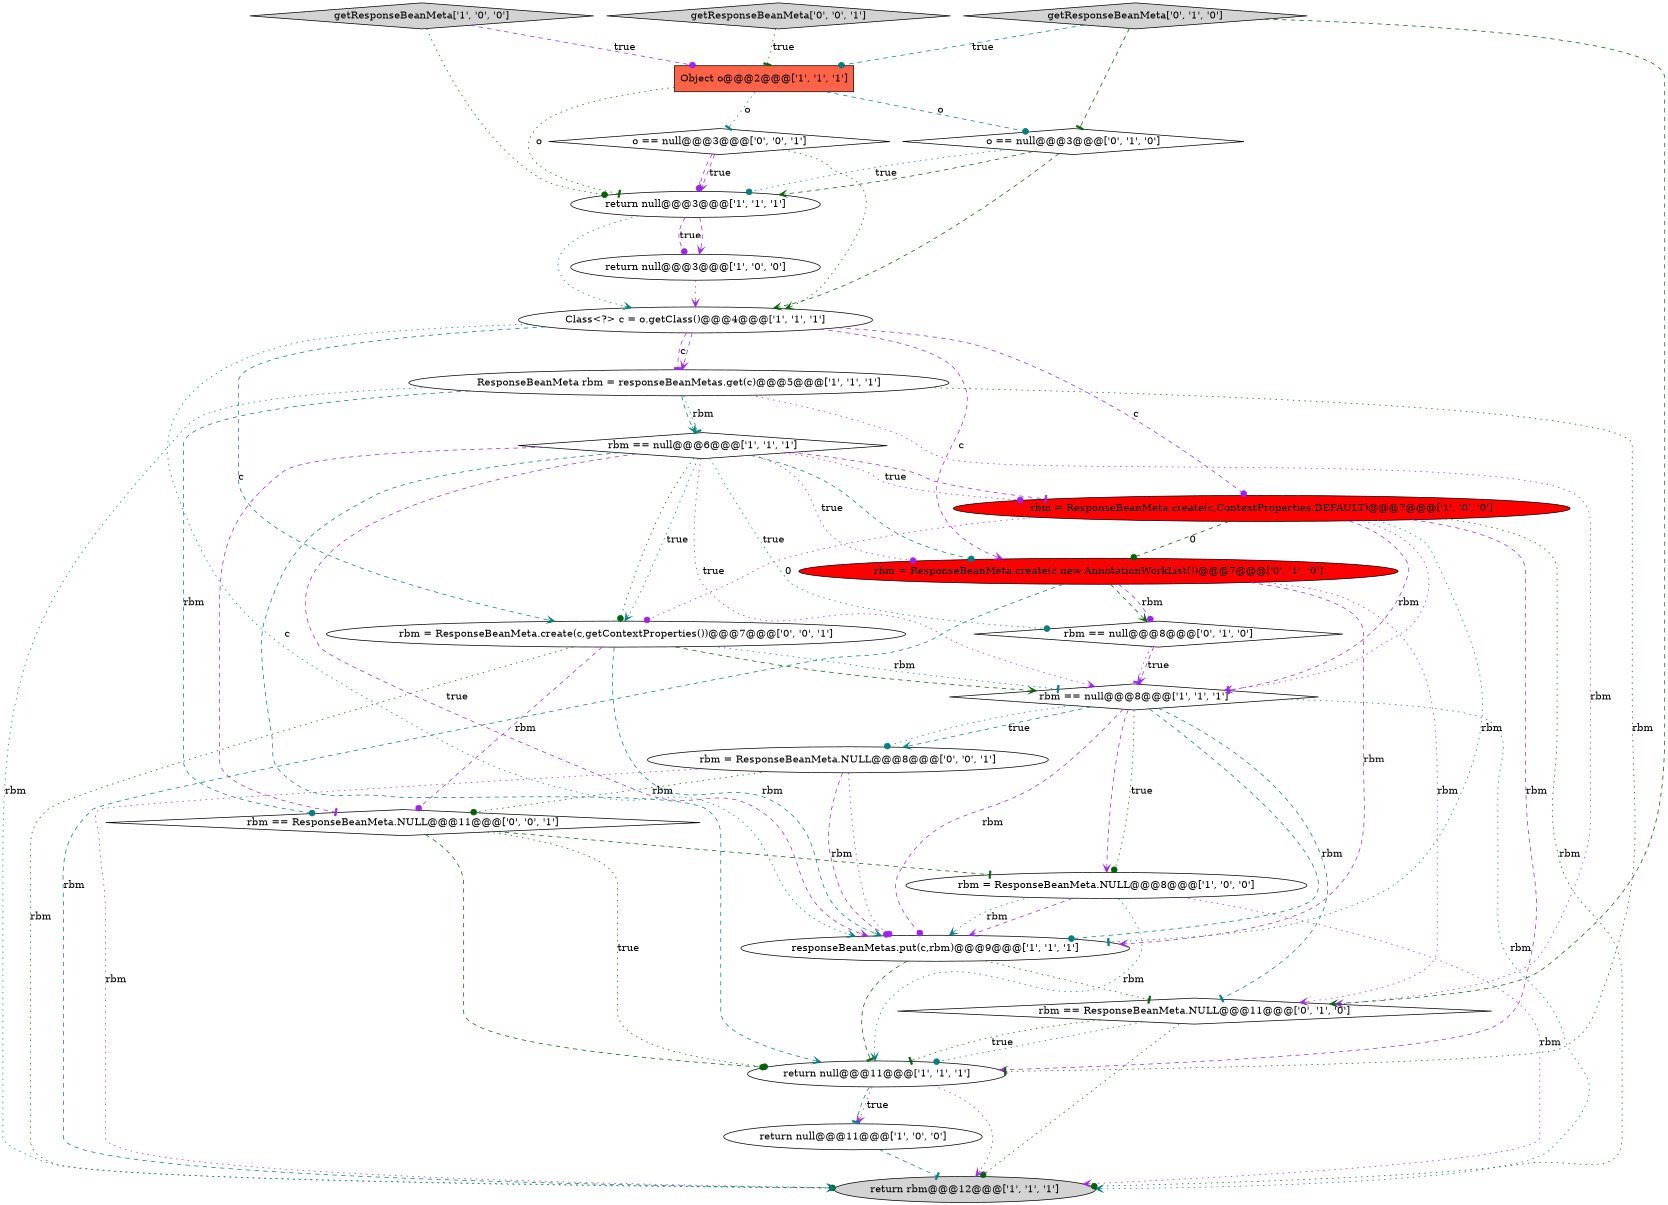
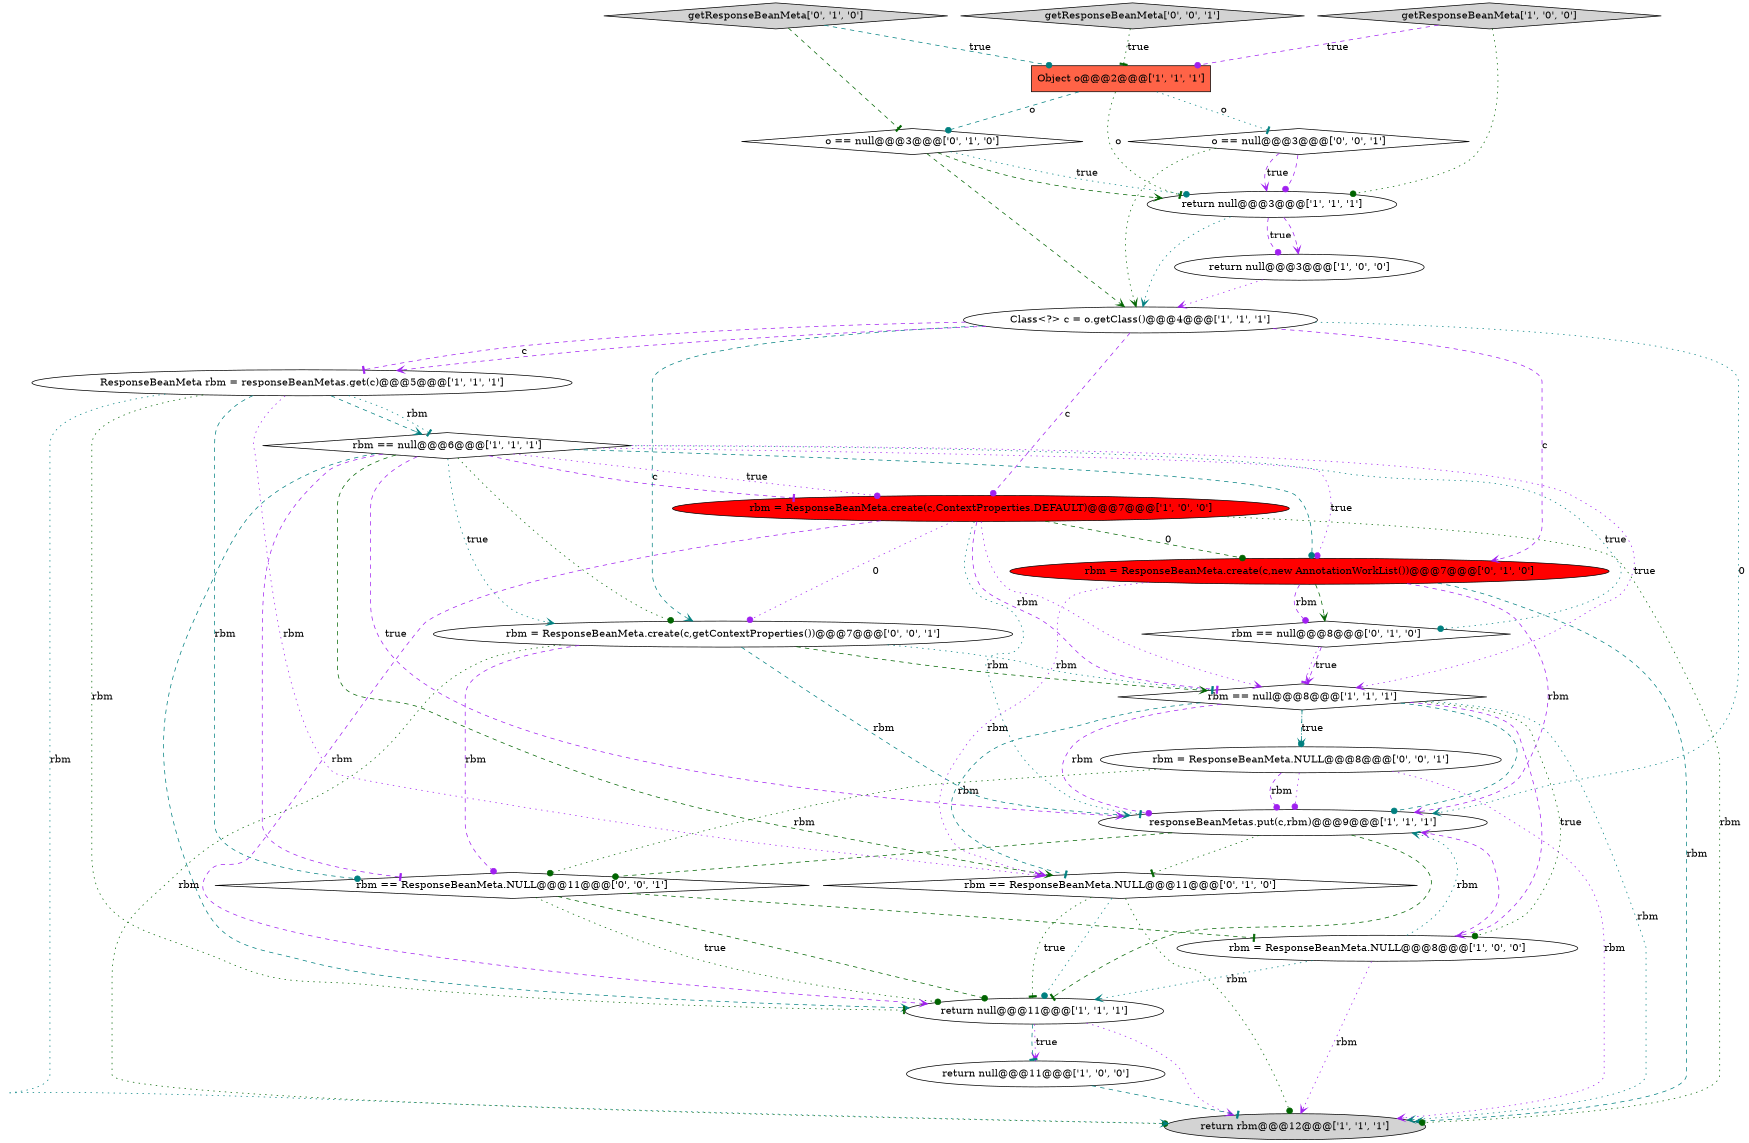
  digraph {
    node [fillcolor=white shape=ellipse style=filled]
    edge [arrowhead=vee color=purple style=dashed]
    n1 [label="rbm == null@@@8@@@['0', '1', '0']" shape=diamond]
    n2 [label="rbm == null@@@8@@@['1', '1', '1']" shape=diamond]
    n3 [label="responseBeanMetas.put(c,rbm)@@@9@@@['1', '1', '1']"]
    n4 [label="rbm == ResponseBeanMeta.NULL@@@11@@@['0', '1', '0']" shape=diamond]
    n5 [fillcolor=lightgray label="return rbm@@@12@@@['1', '1', '1']"]
    n6 [label="rbm = ResponseBeanMeta.NULL@@@8@@@['0', '0', '1']"]
    n7 [label="rbm = ResponseBeanMeta.NULL@@@8@@@['1', '0', '0']"]
    n8 [label="return null@@@11@@@['1', '1', '1']"]
    n9 [label="rbm == ResponseBeanMeta.NULL@@@11@@@['0', '0', '1']" shape=diamond]
    n10 [label="return null@@@11@@@['1', '0', '0']"]
    n11 [label="rbm == null@@@6@@@['1', '1', '1']" shape=diamond]
    n12 [fillcolor=red label="rbm = ResponseBeanMeta.create(c,new AnnotationWorkList())@@@7@@@['0', '1', '0']"]
    n13 [fillcolor=red label="rbm = ResponseBeanMeta.create(c,ContextProperties.DEFAULT)@@@7@@@['1', '0', '0']"]
    n14 [label="rbm = ResponseBeanMeta.create(c,getContextProperties())@@@7@@@['0', '0', '1']"]
    n15 [label="Class<?> c = o.getClass()@@@4@@@['1', '1', '1']"]
    n16 [label="ResponseBeanMeta rbm = responseBeanMetas.get(c)@@@5@@@['1', '1', '1']"]
    n17 [fillcolor=lightgray label="getResponseBeanMeta['0', '1', '0']" shape=diamond]
    n18 [fillcolor=tomato label="Object o@@@2@@@['1', '1', '1']" shape=box]
    n19 [label="o == null@@@3@@@['0', '1', '0']" shape=diamond]
    n20 [label="return null@@@3@@@['1', '1', '1']"]
    n21 [label="o == null@@@3@@@['0', '0', '1']" shape=diamond]
    n22 [label="return null@@@3@@@['1', '0', '0']"]
    n23 [fillcolor=lightgray label="getResponseBeanMeta['1', '0', '0']" shape=diamond]
    n24 [fillcolor=lightgray label="getResponseBeanMeta['0', '0', '1']" shape=diamond]
    n1 -> n2 [label=true]
    n1 -> n2 [arrowhead=tee style=dotted]
    n2 -> n3 [arrowhead=dot color=teal]
    n2 -> n3 [arrowhead=dot label=rbm]
    n2 -> n4 [arrowhead=tee color=teal label=rbm]
    n2 -> n5 [color=teal label=rbm style=dotted]
    n2 -> n6 [color=teal label=true]
    n2 -> n6 [arrowhead=dot color=teal style=dotted]
    n2 -> n7
    n2 -> n7 [arrowhead=dot color=darkgreen label=true style=dotted]
    n3 -> n4 [arrowhead=tee color=darkgreen style=dotted]
    n3 -> n8 [arrowhead=tee color=darkgreen]
+   n3 -> n9 [arrowhead=dot color=darkgreen]
    n4 -> n5 [arrowhead=dot color=darkgreen style=dotted]
    n4 -> n8 [arrowhead=dot color=teal style=dotted]
    n4 -> n8 [arrowhead=tee color=darkgreen label=true style=dotted]
    n6 -> n3 [arrowhead=dot style=dotted]
    n6 -> n3 [arrowhead=dot label=rbm]
    n6 -> n5 [label=rbm style=dotted]
    n6 -> n9 [arrowhead=dot color=darkgreen label=rbm style=dotted]
    n7 -> n3
    n7 -> n3 [color=teal label=rbm style=dotted]
    n7 -> n5 [label=rbm style=dotted]
    n7 -> n8 [color=teal label=rbm style=dotted]
    n8 -> n5 [style=dotted]
    n8 -> n10 [label=true style=dotted]
    n8 -> n10 [arrowhead=tee color=teal]
    n9 -> n7 [arrowhead=tee color=darkgreen]
    n9 -> n8 [arrowhead=dot color=darkgreen]
    n9 -> n8 [arrowhead=dot color=darkgreen label=true style=dotted]
    n10 -> n5 [arrowhead=tee color=teal]
    n11 -> n1 [arrowhead=dot color=teal label=true style=dotted]
    n11 -> n2 [label=true style=dotted]
    n11 -> n3 [label=true]
-   n17 -> n4 [color=darkgreen]
+   n11 -> n4 [color=darkgreen]
    n11 -> n8 [color=teal]
    n11 -> n9 [arrowhead=tee]
    n11 -> n12 [arrowhead=dot label=true style=dotted]
    n11 -> n12 [arrowhead=dot color=teal]
    n11 -> n13 [arrowhead=tee]
    n11 -> n13 [arrowhead=dot label=true style=dotted]
    n11 -> n14 [color=teal label=true style=dotted]
    n11 -> n14 [arrowhead=dot color=darkgreen style=dotted]
    n12 -> n1 [color=darkgreen]
    n12 -> n1 [arrowhead=dot label=rbm]
    n12 -> n3 [label=rbm]
    n12 -> n4 [label=rbm style=dotted]
    n12 -> n5 [color=teal label=rbm]
    n13 -> n2 [arrowhead=tee label=rbm]
    n13 -> n2 [style=dotted]
    n13 -> n3 [arrowhead=tee color=teal label=rbm style=dotted]
    n13 -> n5 [arrowhead=dot color=darkgreen label=rbm style=dotted]
    n13 -> n8 [label=rbm]
    n13 -> n12 [arrowhead=dot color=darkgreen label=0]
    n13 -> n14 [arrowhead=dot label=0 style=dotted]
    n14 -> n2 [arrowhead=tee color=teal label=rbm style=dotted]
    n14 -> n2 [color=darkgreen]
    n14 -> n3 [color=teal label=rbm]
    n14 -> n5 [arrowhead=dot color=darkgreen label=rbm style=dotted]
    n14 -> n9 [arrowhead=dot label=rbm]
-   n15 -> n3 [color=teal label=c style=dotted]
+   n15 -> n3 [color=teal label=0 style=dotted]
    n15 -> n12 [label=c]
    n15 -> n13 [arrowhead=dot label=c]
    n15 -> n14 [color=teal label=c]
    n15 -> n16
    n15 -> n16 [arrowhead=tee label=c]
    n16 -> n4 [label=rbm style=dotted]
    n16 -> n5 [color=teal label=rbm style=dotted]
    n16 -> n8 [arrowhead=tee color=darkgreen label=rbm style=dotted]
    n16 -> n9 [arrowhead=dot color=teal label=rbm]
    n16 -> n11 [color=teal]
    n16 -> n11 [arrowhead=tee color=teal label=rbm style=dotted]
    n17 -> n18 [arrowhead=dot color=teal label=true]
    n17 -> n19 [arrowhead=tee color=darkgreen]
    n18 -> n19 [arrowhead=dot color=teal label=o]
    n18 -> n20 [arrowhead=tee color=darkgreen label=o style=dotted]
    n18 -> n21 [arrowhead=tee color=teal label=o style=dotted]
    n19 -> n15 [color=darkgreen]
    n19 -> n20 [arrowhead=dot color=teal label=true style=dotted]
    n19 -> n20 [color=darkgreen]
    n20 -> n15 [color=teal style=dotted]
    n20 -> n22 [arrowhead=dot label=true]
    n20 -> n22
    n21 -> n15 [color=darkgreen style=dotted]
    n21 -> n20 [arrowhead=dot]
    n21 -> n20 [label=true]
    n22 -> n15 [style=dotted]
    n23 -> n18 [arrowhead=dot label=true]
    n23 -> n20 [arrowhead=dot color=darkgreen style=dotted]
    n24 -> n18 [arrowhead=tee color=darkgreen label=true style=dotted]
  }
